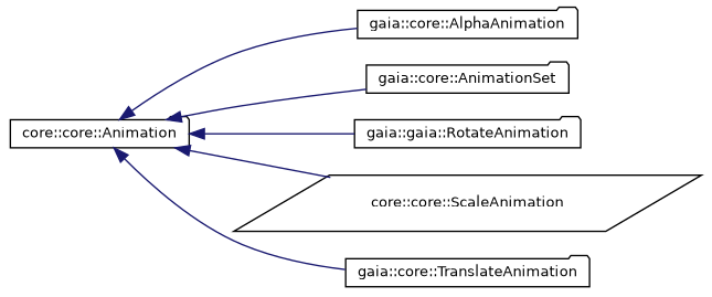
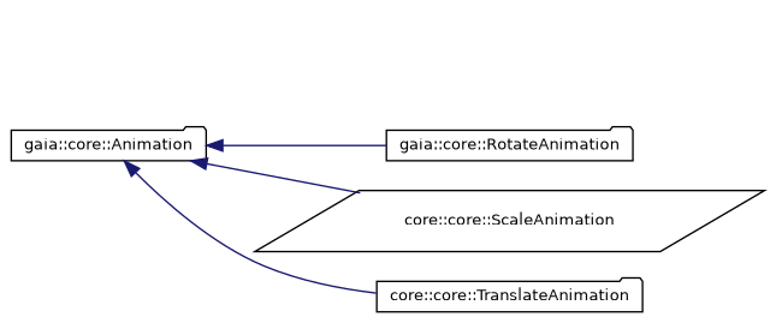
  digraph {
    rankdir=LR
    node [color=black fillcolor=white fontname=Helvetica fontsize=10 shape=folder style=filled]
    edge [color=midnightblue dir=back fontname=Helvetica fontsize=10 labelfontname=Helvetica labelfontsize=10 style=solid]
-   n1 [height=0.2 label="core::core::Animation" width=0.4]
-   n2 [height=0.2 label="gaia::core::AlphaAnimation" width=0.4]
-   n3 [height=0.2 label="gaia::core::AnimationSet" width=0.4]
-   n4 [height=0.2 label="gaia::gaia::RotateAnimation" width=0.4]
+   n1 [height=0.2 label="gaia::core::Animation" width=0.4]
+   n4 [height=0.2 label="gaia::core::RotateAnimation" width=0.4]
    n5 [height=0.2 label="core::core::ScaleAnimation" shape=parallelogram width=0.4]
-   n6 [height=0.2 label="gaia::core::TranslateAnimation" width=0.4]
-   n1 -> n2
-   n1 -> n3
+   n6 [height=0.2 label="core::core::TranslateAnimation" width=0.4]
    n1 -> n4
    n1 -> n5
    n1 -> n6
  }
